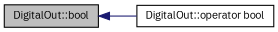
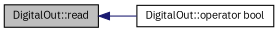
  digraph {
    rankdir=LR
    fontname="IBM Plex Sans"
    node [color=black fontname="IBM Plex Sans" fontsize=10 shape=record style=filled]
-   n1 [fillcolor=grey75 fontcolor=black height=0.2 label="DigitalOut::bool" width=0.4]
+   n1 [fillcolor=grey75 fontcolor=black height=0.2 label="DigitalOut::read" width=0.4]
    n2 [fillcolor=white height=0.2 label="DigitalOut::operator bool" width=0.4]
    n1 -> n2 [color=midnightblue dir=back fontname="IBM Plex Sans" fontsize=10 labelfontname=Helvetica labelfontsize=10 style=solid]
  }
